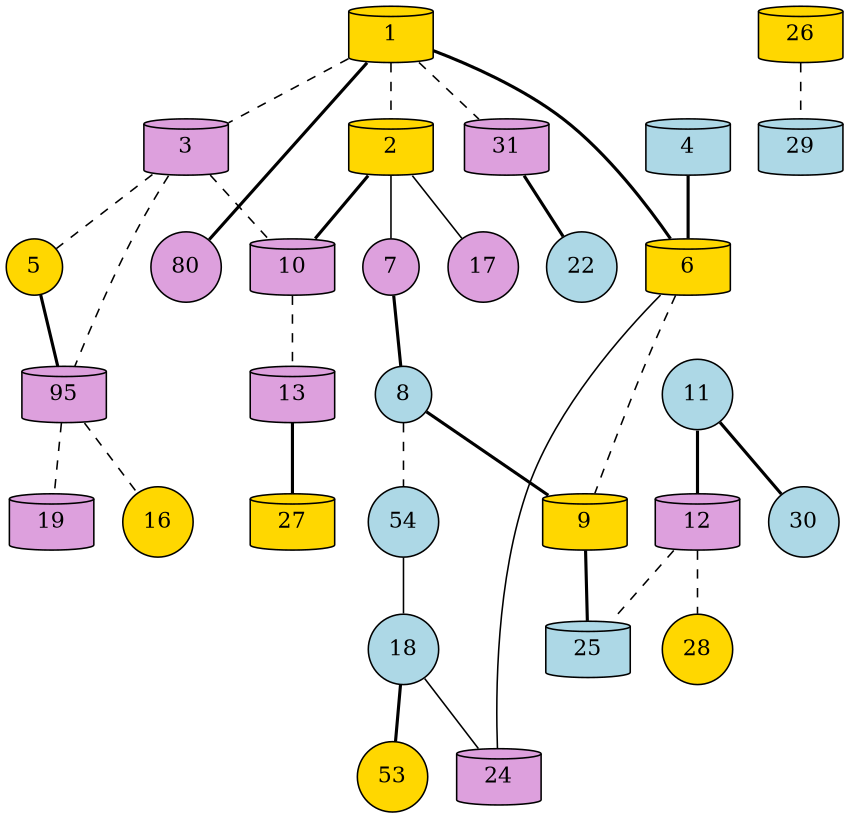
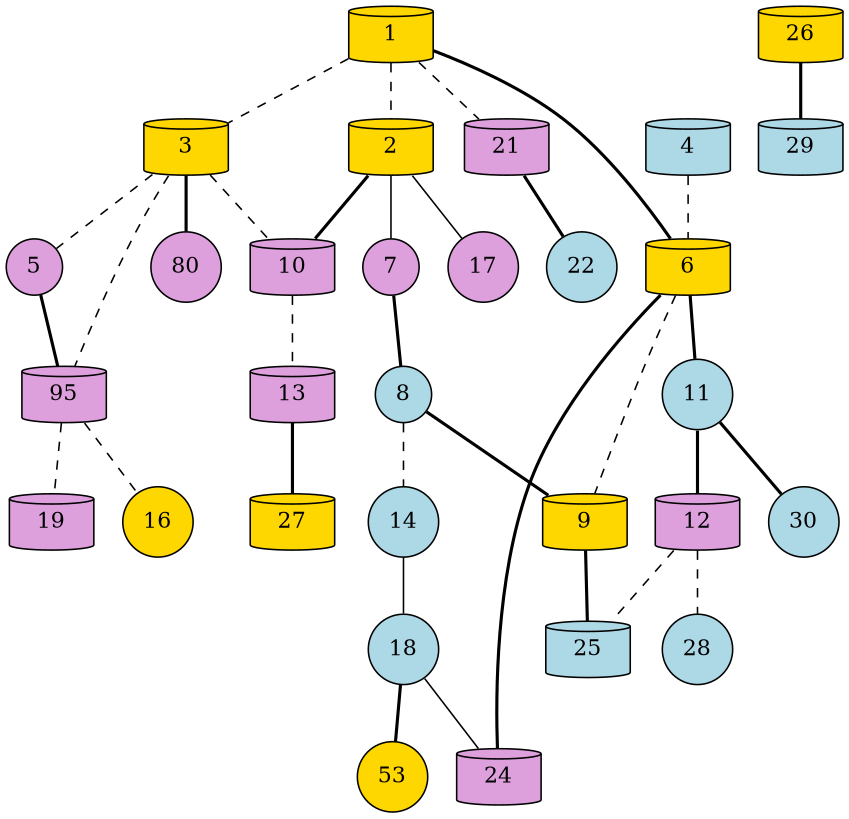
  graph {
    node [fillcolor=plum shape=cylinder style=filled]
    edge [style=bold]
    1 [fillcolor=gold]
    2 [fillcolor=gold]
-   3
+   3 [fillcolor=gold]
    n4 [label=80 shape=circle]
-   21 [label=31]
+   21
    6 [fillcolor=gold]
    7 [shape=circle]
    17 [shape=circle]
    10
    n10 [label=95]
-   5 [fillcolor=gold shape=circle]
+   5 [shape=circle]
    4 [fillcolor=lightblue]
    22 [fillcolor=lightblue shape=circle]
    8 [fillcolor=lightblue shape=circle]
    13
    16 [fillcolor=gold shape=circle]
    19
    9 [fillcolor=gold]
    11 [fillcolor=lightblue shape=circle]
    24
-   14 [fillcolor=lightblue shape=circle label=54]
+   14 [fillcolor=lightblue shape=circle]
    27 [fillcolor=gold]
    25 [fillcolor=lightblue]
    12
    30 [fillcolor=lightblue shape=circle]
-   28 [fillcolor=gold shape=circle]
+   28 [fillcolor=lightblue shape=circle]
    18 [fillcolor=lightblue shape=circle]
    n28 [fillcolor=gold label=53 shape=circle]
    26 [fillcolor=gold]
    29 [fillcolor=lightblue]
    1 -- 2 [style=dashed]
    1 -- 3 [style=dashed]
-   1 -- n4
+   3 -- n4
    1 -- 21 [style=dashed]
    1 -- 6
    2 -- 7 [style=solid]
    2 -- 17 [style=solid]
    2 -- 10
    3 -- 10 [style=dashed]
    3 -- n10 [style=dashed]
    3 -- 5 [style=dashed]
    21 -- 22
    6 -- 9 [style=dashed]
-   6 -- 24 [style=solid]
+   6 -- 11
+   6 -- 24
    7 -- 8
    10 -- 13 [style=dashed]
    n10 -- 16 [style=dashed]
    n10 -- 19 [style=dashed]
    5 -- n10
-   4 -- 6
+   4 -- 6 [style=dashed]
    8 -- 9
    8 -- 14 [style=dashed]
    13 -- 27
    9 -- 25
    11 -- 12
    11 -- 30
    14 -- 18 [style=solid]
    12 -- 25 [style=dashed]
    12 -- 28 [style=dashed]
    18 -- 24 [style=solid]
    18 -- n28
-   26 -- 29 [style=dashed]
+   26 -- 29
  }
